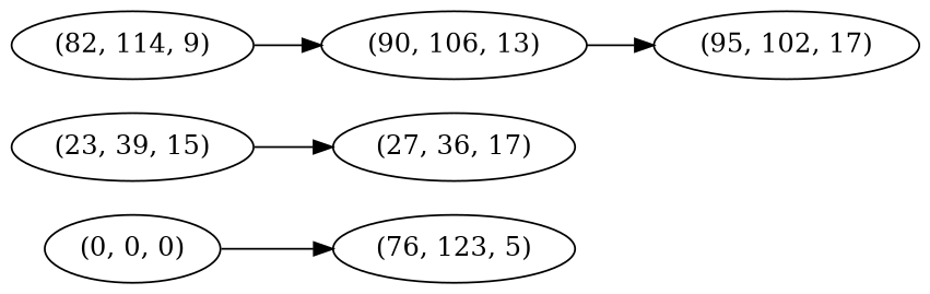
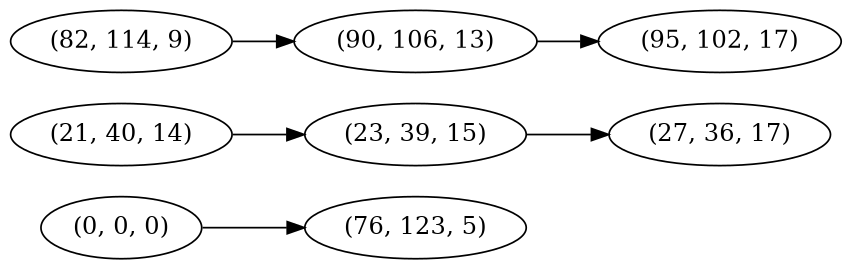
  digraph {
    rankdir=LR
    "(0, 0, 0)"
    "(76, 123, 5)"
+   "(21, 40, 14)"
    "(23, 39, 15)"
    "(27, 36, 17)"
    "(82, 114, 9)"
    "(90, 106, 13)"
    "(95, 102, 17)"
    "(0, 0, 0)" -> "(76, 123, 5)"
+   "(21, 40, 14)" -> "(23, 39, 15)"
    "(23, 39, 15)" -> "(27, 36, 17)"
    "(82, 114, 9)" -> "(90, 106, 13)"
    "(90, 106, 13)" -> "(95, 102, 17)"
  }
